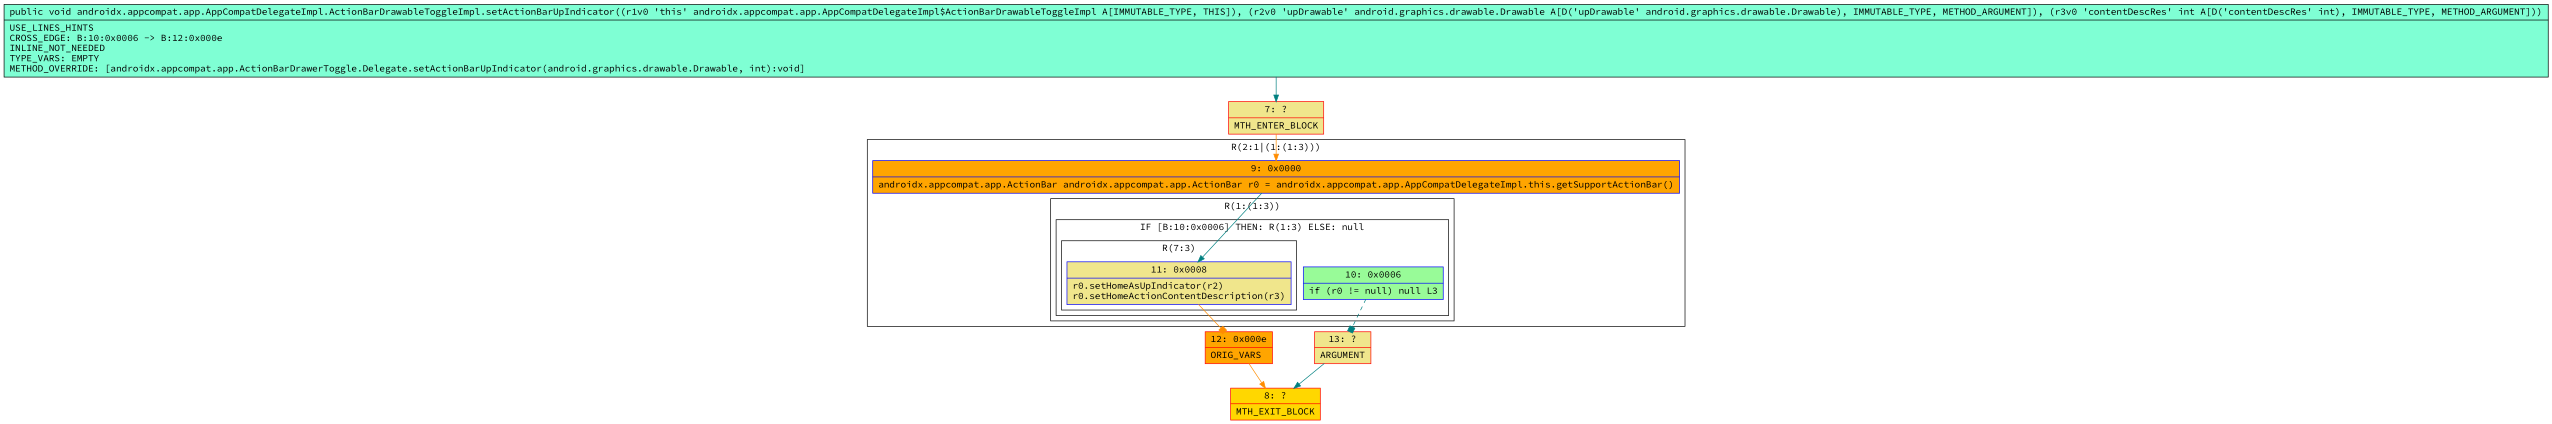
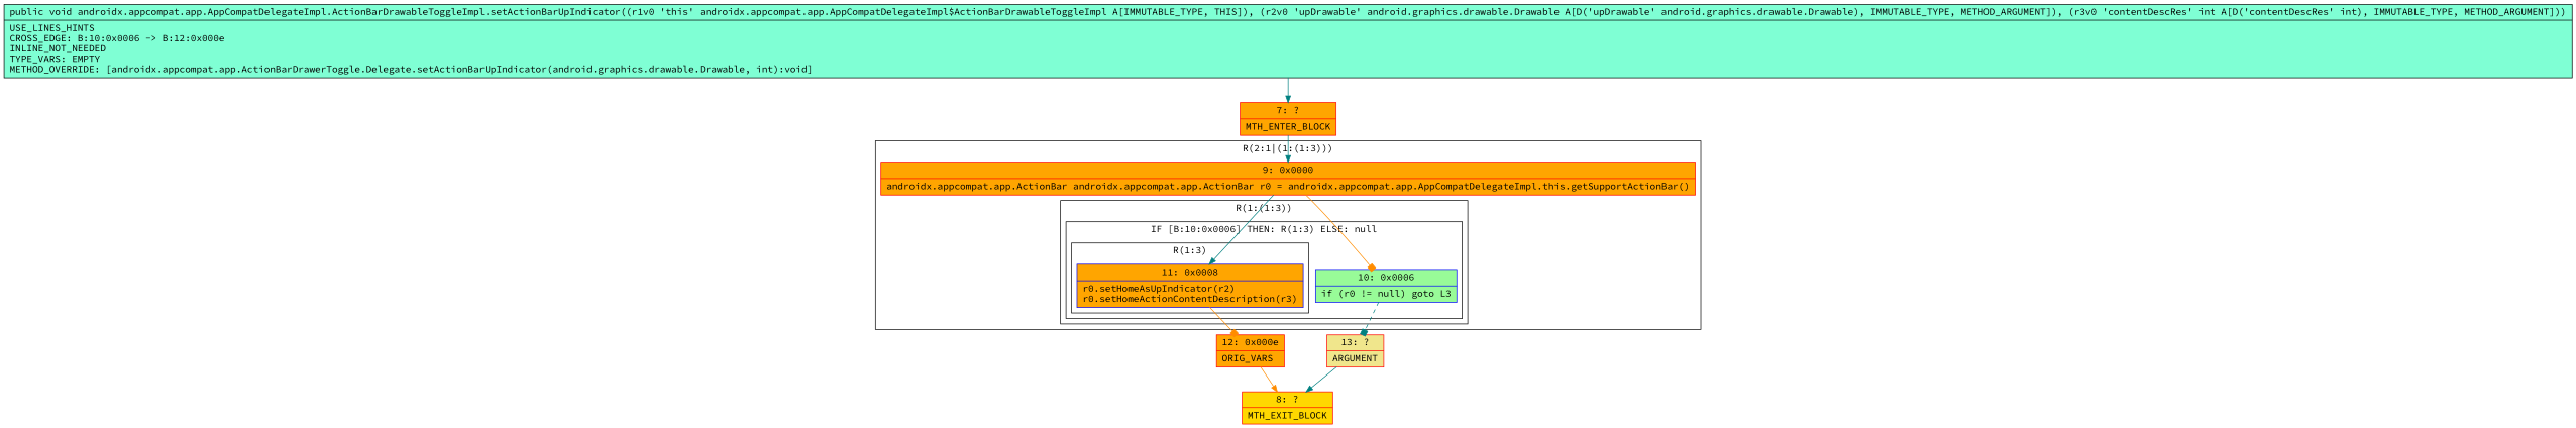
  digraph {
    fontname="Source Code Pro"
    node [color=red fillcolor=orange fontname="Source Code Pro" shape=record style=filled]
    edge [arrowhead=normal color=teal fontname="Source Code Pro"]
-   n1 [color=blue fillcolor=khaki label="{11\:\ 0x0008|r0.setHomeAsUpIndicator(r2)\lr0.setHomeActionContentDescription(r3)\l}"]
-   n2 [color=blue fillcolor=palegreen label="{10\:\ 0x0006|if (r0 != null) null L3\l}"]
-   n3 [color=blue label="{9\:\ 0x0000|androidx.appcompat.app.ActionBar androidx.appcompat.app.ActionBar r0 = androidx.appcompat.app.AppCompatDelegateImpl.this.getSupportActionBar()\l}"]
+   n1 [color=blue label="{11\:\ 0x0008|r0.setHomeAsUpIndicator(r2)\lr0.setHomeActionContentDescription(r3)\l}"]
+   n2 [color=blue fillcolor=palegreen label="{10\:\ 0x0006|if (r0 != null) goto L3\l}"]
+   n3 [label="{9\:\ 0x0000|androidx.appcompat.app.ActionBar androidx.appcompat.app.ActionBar r0 = androidx.appcompat.app.AppCompatDelegateImpl.this.getSupportActionBar()\l}"]
    n4 [label="{12\:\ 0x000e|ORIG_VARS\l}"]
    n5 [fillcolor=khaki label="{13\:\ ?|ARGUMENT\l}"]
    n6 [fillcolor=gold label="{8\:\ ?|MTH_EXIT_BLOCK\l}"]
-   n7 [fillcolor=khaki label="{7\:\ ?|MTH_ENTER_BLOCK\l}"]
+   n7 [label="{7\:\ ?|MTH_ENTER_BLOCK\l}"]
    n8 [fillcolor=aquamarine label="{public void androidx.appcompat.app.AppCompatDelegateImpl.ActionBarDrawableToggleImpl.setActionBarUpIndicator((r1v0 'this' androidx.appcompat.app.AppCompatDelegateImpl$ActionBarDrawableToggleImpl A[IMMUTABLE_TYPE, THIS]), (r2v0 'upDrawable' android.graphics.drawable.Drawable A[D('upDrawable' android.graphics.drawable.Drawable), IMMUTABLE_TYPE, METHOD_ARGUMENT]), (r3v0 'contentDescRes' int A[D('contentDescRes' int), IMMUTABLE_TYPE, METHOD_ARGUMENT]))  | USE_LINES_HINTS\lCROSS_EDGE: B:10:0x0006 \-\> B:12:0x000e\lINLINE_NOT_NEEDED\lTYPE_VARS: EMPTY\lMETHOD_OVERRIDE: [androidx.appcompat.app.ActionBarDrawerToggle.Delegate.setActionBarUpIndicator(android.graphics.drawable.Drawable, int):void]\l}" color=""]
    subgraph cluster_1 {
      label="R(2:1|(1:(1:3)))"
      n3
      subgraph cluster_2 {
        label="R(1:(1:3))"
        subgraph cluster_3 {
          label="IF [B:10:0x0006] THEN: R(1:3) ELSE: null"
          n2
          subgraph cluster_4 {
-           label="R(7:3)"
+           label="R(1:3)"
            n1
          }
        }
      }
    }
    n1 -> n4 [arrowhead=box color=darkorange]
    n2 -> n5 [arrowhead=box style=dashed]
    n3 -> n1
+   n3 -> n2 [arrowhead=box color=darkorange]
    n4 -> n6 [color=darkorange]
    n5 -> n6
-   n7 -> n3 [color=darkorange]
+   n7 -> n3
    n8 -> n7
  }
